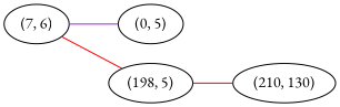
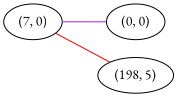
  graph {
    fontname="EB Garamond"
    rankdir=LR
    node [fontname="EB Garamond"]
    edge [color=red fontname="EB Garamond" weight=1]
-   "(7, 6)"
-   "(0, 0)" [label="(0, 5)"]
+   "(7, 6)" [label="(7, 0)"]
+   "(0, 0)"
    n3 [label="(198, 5)"]
-   "(210, 130)"
    "(7, 6)" -- "(0, 0)" [color=purple weight=4]
    "(7, 6)" -- n3
-   n3 -- "(210, 130)"
  }
